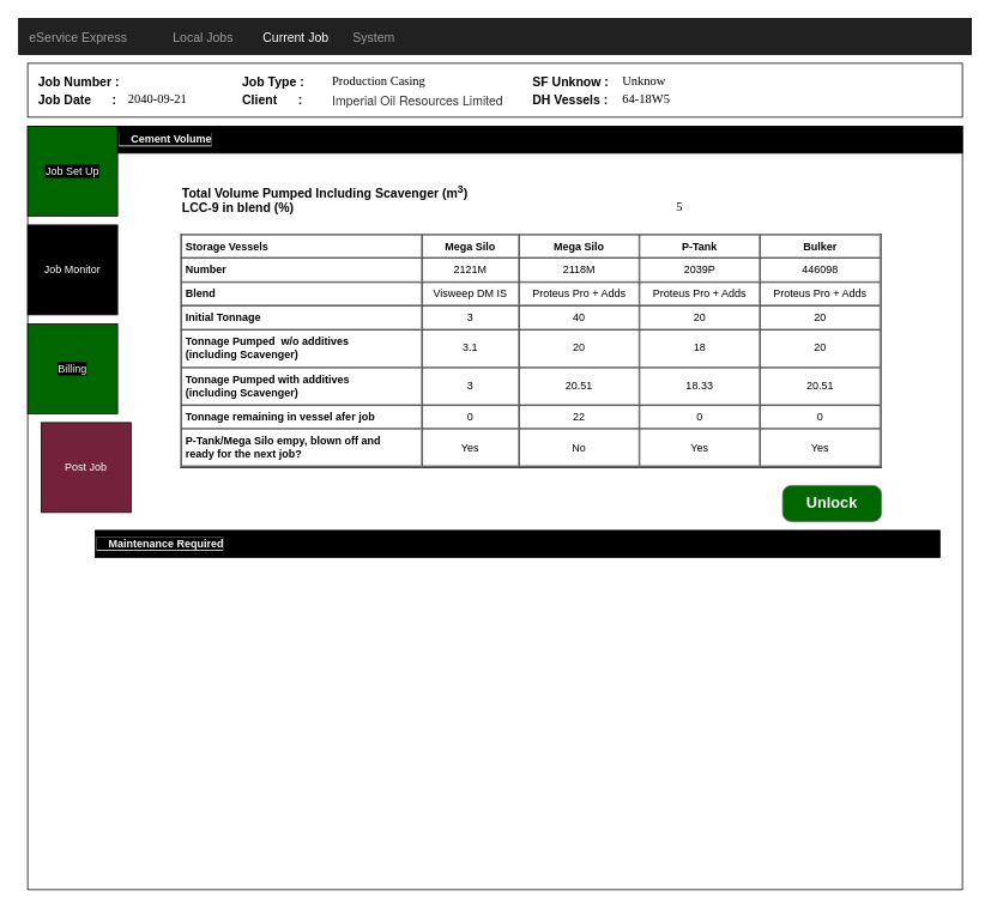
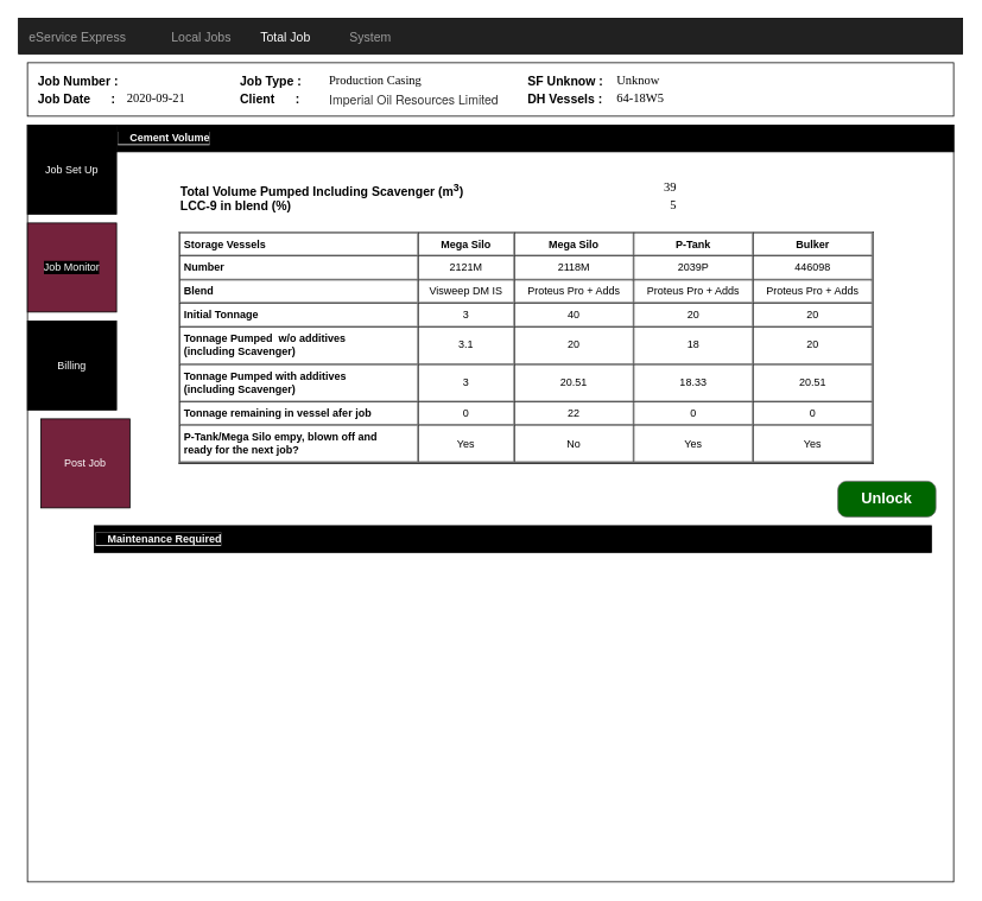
  <mxCell id="0" />
  <mxCell id="1" parent="0" />
  <mxCell id="2" value="" style="rounded=0;whiteSpace=wrap;html=1;comic=0;labelBackgroundColor=#FFFFFF;fillColor=#FFFFFF;fontFamily=Helvetica;fontColor=#FFFFFF;padding=1;perimeterSpacing=0;" parent="1" vertex="1"><mxGeometry x="30" y="140" width="1040" height="850" as="geometry" /></mxCell>
  <mxCell id="3" value="" style="whiteSpace=wrap;html=1;rounded=0;shadow=0;labelBackgroundColor=none;strokeWidth=1;fillColor=none;fontFamily=Verdana;fontSize=12;align=center;comic=0;" parent="1" vertex="1"><mxGeometry x="30" y="70" width="1040" height="60" as="geometry" /></mxCell>
  <mxCell id="4" value="" style="rounded=0;whiteSpace=wrap;html=1;fillColor=#212121;" parent="1" vertex="1"><mxGeometry x="20" y="20" width="1060" height="40" as="geometry" /></mxCell>
  <mxCell id="5" value="eService Express" style="text;html=1;points=[];align=left;verticalAlign=top;spacingTop=-4;fontSize=14;fontFamily=Helvetica;fontColor=#9D9D9D;" parent="1" vertex="1"><mxGeometry x="30" y="30" width="120" height="20" as="geometry" /></mxCell>
  <mxCell id="6" value="Local Jobs" style="text;html=1;points=[];align=left;verticalAlign=top;spacingTop=-4;fontSize=14;fontFamily=Helvetica;fontColor=#9D9D9D;" parent="1" vertex="1"><mxGeometry x="190" y="30" width="90" height="20" as="geometry" /></mxCell>
- <mxCell id="7" value="Current Job" style="text;html=1;points=[];align=left;verticalAlign=top;spacingTop=-4;fontSize=14;fontFamily=Helvetica;fontColor=#FFFFFF;" parent="1" vertex="1"><mxGeometry x="290" y="30" width="120" height="20" as="geometry" /></mxCell>
+ <mxCell id="7" value="Total Job" style="text;html=1;points=[];align=left;verticalAlign=top;spacingTop=-4;fontSize=14;fontFamily=Helvetica;fontColor=#FFFFFF;" parent="1" vertex="1"><mxGeometry x="290" y="30" width="120" height="20" as="geometry" /></mxCell>
  <mxCell id="8" value="System" style="text;html=1;points=[];align=left;verticalAlign=top;spacingTop=-4;fontSize=14;fontFamily=Helvetica;fontColor=#9D9D9D;" parent="1" vertex="1"><mxGeometry x="390" y="30" width="120" height="20" as="geometry" /></mxCell>
  <mxCell id="9" value="Job Number :" style="text;html=1;points=[];align=left;verticalAlign=top;spacingTop=-4;fontSize=14;fontFamily=Helvetica;fontStyle=1" parent="1" vertex="1"><mxGeometry x="40" y="80" width="100" height="20" as="geometry" /></mxCell>
+ <mxCell id="10" value="39" style="text;html=1;points=[];align=right;verticalAlign=top;spacingTop=-4;fontSize=14;fontFamily=Verdana;labelBorderColor=none;" parent="1" vertex="1"><mxGeometry x="590" y="200" width="170" height="20" as="geometry" /></mxCell>
  <mxCell id="11" value="Job Date&amp;nbsp; &amp;nbsp; &amp;nbsp; :" style="text;html=1;points=[];align=left;verticalAlign=top;spacingTop=-4;fontSize=14;fontFamily=Helvetica;fontStyle=1" parent="1" vertex="1"><mxGeometry x="40" y="100" width="100" height="20" as="geometry" /></mxCell>
- <mxCell id="12" value="2040-09-21" style="text;html=1;points=[];align=left;verticalAlign=top;spacingTop=-4;fontSize=14;fontFamily=Verdana" parent="1" vertex="1"><mxGeometry x="140" y="100" width="170" height="20" as="geometry" /></mxCell>
+ <mxCell id="12" value="2020-09-21" style="text;html=1;points=[];align=left;verticalAlign=top;spacingTop=-4;fontSize=14;fontFamily=Verdana" parent="1" vertex="1"><mxGeometry x="140" y="100" width="170" height="20" as="geometry" /></mxCell>
  <mxCell id="13" value="Job Type :" style="text;html=1;points=[];align=left;verticalAlign=top;spacingTop=-4;fontSize=14;fontFamily=Helvetica;fontStyle=1" parent="1" vertex="1"><mxGeometry x="267" y="80" width="100" height="20" as="geometry" /></mxCell>
  <mxCell id="14" value="Production Casing" style="text;html=1;points=[];align=left;verticalAlign=top;spacingTop=-4;fontSize=14;fontFamily=Verdana" parent="1" vertex="1"><mxGeometry x="367" y="80" width="170" height="20" as="geometry" /></mxCell>
  <mxCell id="15" value="Client&amp;nbsp; &amp;nbsp; &amp;nbsp; :" style="text;html=1;points=[];align=left;verticalAlign=top;spacingTop=-4;fontSize=14;fontFamily=Helvetica;fontStyle=1" parent="1" vertex="1"><mxGeometry x="267" y="100" width="100" height="20" as="geometry" /></mxCell>
  <mxCell id="16" value="&lt;span style=&quot;color: rgb(51 , 51 , 51) ; font-family: &amp;#34;helvetica neue&amp;#34; , &amp;#34;helvetica&amp;#34; , &amp;#34;arial&amp;#34; , sans-serif ; background-color: rgb(255 , 255 , 255)&quot;&gt;Imperial Oil Resources Limited&lt;/span&gt;" style="text;html=1;points=[];align=left;verticalAlign=top;spacingTop=-4;fontSize=14;fontFamily=Verdana" parent="1" vertex="1"><mxGeometry x="367" y="100" width="170" height="20" as="geometry" /></mxCell>
  <mxCell id="17" value="SF Unknow :" style="text;html=1;points=[];align=left;verticalAlign=top;spacingTop=-4;fontSize=14;fontFamily=Helvetica;fontStyle=1" parent="1" vertex="1"><mxGeometry x="590" y="80" width="100" height="20" as="geometry" /></mxCell>
  <mxCell id="18" value="Unknow" style="text;html=1;points=[];align=left;verticalAlign=top;spacingTop=-4;fontSize=14;fontFamily=Verdana" parent="1" vertex="1"><mxGeometry x="690" y="80" width="170" height="20" as="geometry" /></mxCell>
  <mxCell id="19" value="DH Vessels :" style="text;html=1;points=[];align=left;verticalAlign=top;spacingTop=-4;fontSize=14;fontFamily=Helvetica;fontStyle=1" parent="1" vertex="1"><mxGeometry x="590" y="100" width="100" height="20" as="geometry" /></mxCell>
  <mxCell id="20" value="64-18W5" style="text;html=1;points=[];align=left;verticalAlign=top;spacingTop=-4;fontSize=14;fontFamily=Verdana" parent="1" vertex="1"><mxGeometry x="690" y="100" width="170" height="20" as="geometry" /></mxCell>
- <mxCell id="21" value="Job Set Up" style="rounded=0;whiteSpace=wrap;html=1;fillColor=#006600;fontFamily=Helvetica;fontColor=#FFFFFF;labelBackgroundColor=#000000;comic=0;" parent="1" vertex="1"><mxGeometry x="30" y="140" width="100" height="100" as="geometry" /></mxCell>
- <mxCell id="22" value="Job Monitor" style="rounded=0;whiteSpace=wrap;html=1;fillColor=#000000;fontFamily=Helvetica;fontColor=#FFFFFF;labelBackgroundColor=#000000;comic=0;" parent="1" vertex="1"><mxGeometry x="30" y="250" width="100" height="100" as="geometry" /></mxCell>
- <mxCell id="23" value="Billing" style="rounded=0;whiteSpace=wrap;html=1;fillColor=#006600;fontFamily=Helvetica;fontColor=#FFFFFF;labelBackgroundColor=#000000;comic=0;" parent="1" vertex="1"><mxGeometry x="30" y="360" width="100" height="100" as="geometry" /></mxCell>
+ <mxCell id="21" value="Job Set Up" style="rounded=0;whiteSpace=wrap;html=1;fillColor=#000000;fontFamily=Helvetica;fontColor=#FFFFFF;labelBackgroundColor=#000000;comic=0;" parent="1" vertex="1"><mxGeometry x="30" y="140" width="100" height="100" as="geometry" /></mxCell>
+ <mxCell id="22" value="Job Monitor" style="rounded=0;whiteSpace=wrap;html=1;fillColor=#74223c;fontFamily=Helvetica;fontColor=#FFFFFF;labelBackgroundColor=#000000;comic=0;" parent="1" vertex="1"><mxGeometry x="30" y="250" width="100" height="100" as="geometry" /></mxCell>
+ <mxCell id="23" value="Billing" style="rounded=0;whiteSpace=wrap;html=1;fillColor=#000000;fontFamily=Helvetica;fontColor=#FFFFFF;labelBackgroundColor=#000000;comic=0;" parent="1" vertex="1"><mxGeometry x="30" y="360" width="100" height="100" as="geometry" /></mxCell>
  <mxCell id="24" value="Post Job" style="rounded=0;whiteSpace=wrap;html=1;fillColor=#74223C;fontFamily=Helvetica;fontColor=#FFFFFF;labelBackgroundColor=#74223C;comic=0;" parent="1" vertex="1"><mxGeometry x="45" y="470" width="100" height="100" as="geometry" /></mxCell>
  <mxCell id="25" value="&lt;span style=&quot;background-color: rgb(0 , 0 , 0)&quot;&gt;&lt;b&gt;&amp;nbsp; &amp;nbsp; Cement Volume&lt;/b&gt;&lt;/span&gt;" style="rounded=0;whiteSpace=wrap;html=1;comic=0;labelBackgroundColor=#FFFFFF;fillColor=#000000;fontFamily=Helvetica;fontColor=#FFFFFF;align=left;" parent="1" vertex="1"><mxGeometry x="130" y="140" width="940" height="30" as="geometry" /></mxCell>
  <mxCell id="26" value="Total Volume Pumped Including Scavenger (m&lt;sup&gt;3&lt;/sup&gt;)" style="text;html=1;points=[];align=left;verticalAlign=top;spacingTop=-4;fontSize=14;fontFamily=Helvetica;fontStyle=1" parent="1" vertex="1"><mxGeometry x="200" y="200" width="100" height="20" as="geometry" /></mxCell>
  <mxCell id="27" value="LCC-9 in blend (%)" style="text;html=1;points=[];align=left;verticalAlign=top;spacingTop=-4;fontSize=14;fontFamily=Helvetica;fontStyle=1" parent="1" vertex="1"><mxGeometry x="200" y="220" width="100" height="20" as="geometry" /></mxCell>
  <mxCell id="28" value="5" style="text;html=1;points=[];align=right;verticalAlign=top;spacingTop=-4;fontSize=14;fontFamily=Verdana;labelBorderColor=none;" parent="1" vertex="1"><mxGeometry x="590" y="220" width="170" height="20" as="geometry" /></mxCell>
  <mxCell id="29" value="&lt;table cellpadding=&quot;4&quot; cellspacing=&quot;0&quot; border=&quot;1&quot; style=&quot;font-size: 1em ; width: 100% ; height: 100%&quot;&gt;&lt;tbody&gt;&lt;tr&gt;&lt;td&gt;&lt;b&gt;Storage Vessels&lt;/b&gt;&lt;/td&gt;&lt;td style=&quot;text-align: center&quot;&gt;&lt;b&gt;Mega Silo&lt;/b&gt;&lt;/td&gt;&lt;td style=&quot;text-align: center&quot;&gt;&lt;b&gt;Mega Silo&lt;/b&gt;&lt;/td&gt;&lt;th style=&quot;text-align: center&quot;&gt;P-Tank&lt;/th&gt;&lt;th style=&quot;text-align: center&quot;&gt;Bulker&lt;/th&gt;&lt;/tr&gt;&lt;tr&gt;&lt;td&gt;&lt;b&gt;Number&lt;/b&gt;&lt;/td&gt;&lt;td style=&quot;text-align: center&quot;&gt;2121M&lt;/td&gt;&lt;td style=&quot;text-align: center&quot;&gt;2118M&lt;/td&gt;&lt;td style=&quot;text-align: center&quot;&gt;2039P&lt;/td&gt;&lt;td style=&quot;text-align: center&quot;&gt;446098&lt;/td&gt;&lt;/tr&gt;&lt;tr&gt;&lt;td&gt;&lt;b&gt;Blend&lt;/b&gt;&lt;/td&gt;&lt;td style=&quot;text-align: center&quot;&gt;Visweep DM IS&lt;/td&gt;&lt;td style=&quot;text-align: center&quot;&gt;Proteus Pro + Adds&lt;/td&gt;&lt;td style=&quot;text-align: center&quot;&gt;Proteus Pro + Adds&lt;/td&gt;&lt;td style=&quot;text-align: center&quot;&gt;Proteus Pro + Adds&lt;/td&gt;&lt;/tr&gt;&lt;tr&gt;&lt;td&gt;&lt;b&gt;Initial Tonnage&lt;/b&gt;&lt;/td&gt;&lt;td style=&quot;text-align: center&quot;&gt;3&lt;/td&gt;&lt;td style=&quot;text-align: center&quot;&gt;40&lt;/td&gt;&lt;td style=&quot;text-align: center&quot;&gt;20&lt;/td&gt;&lt;td style=&quot;text-align: center&quot;&gt;20&lt;/td&gt;&lt;/tr&gt;&lt;tr&gt;&lt;td&gt;&lt;b&gt;Tonnage Pumped&amp;nbsp; w/o additives&lt;br&gt;(including Scavenger)&lt;/b&gt;&lt;/td&gt;&lt;td style=&quot;text-align: center&quot;&gt;3.1&lt;/td&gt;&lt;td style=&quot;text-align: center&quot;&gt;20&lt;/td&gt;&lt;td style=&quot;text-align: center&quot;&gt;18&lt;/td&gt;&lt;td style=&quot;text-align: center&quot;&gt;20&lt;/td&gt;&lt;/tr&gt;&lt;tr&gt;&lt;td&gt;&lt;b&gt;Tonnage Pumped with additives&lt;br&gt;(including Scavenger)&lt;/b&gt;&lt;/td&gt;&lt;td style=&quot;text-align: center&quot;&gt;3&lt;/td&gt;&lt;td style=&quot;text-align: center&quot;&gt;20.51&lt;/td&gt;&lt;td style=&quot;text-align: center&quot;&gt;18.33&lt;/td&gt;&lt;td style=&quot;text-align: center&quot;&gt;20.51&lt;/td&gt;&lt;/tr&gt;&lt;tr&gt;&lt;td&gt;&lt;b&gt;Tonnage remaining in vessel afer job&lt;/b&gt;&lt;/td&gt;&lt;td style=&quot;text-align: center&quot;&gt;0&lt;/td&gt;&lt;td style=&quot;text-align: center&quot;&gt;22&lt;/td&gt;&lt;td style=&quot;text-align: center&quot;&gt;0&lt;/td&gt;&lt;td style=&quot;text-align: center&quot;&gt;0&lt;/td&gt;&lt;/tr&gt;&lt;tr&gt;&lt;td&gt;&lt;b&gt;P-Tank/Mega Silo empy, blown off and &lt;br&gt;ready for the next job?&lt;/b&gt;&lt;/td&gt;&lt;td style=&quot;text-align: center&quot;&gt;Yes&lt;/td&gt;&lt;td style=&quot;text-align: center&quot;&gt;No&lt;/td&gt;&lt;td style=&quot;text-align: center&quot;&gt;Yes&lt;/td&gt;&lt;td style=&quot;text-align: center&quot;&gt;Yes&lt;/td&gt;&lt;/tr&gt;&lt;/tbody&gt;&lt;/table&gt; " style="verticalAlign=top;align=left;overflow=fill;fontSize=12;fontFamily=Helvetica;html=1;comic=0;labelBackgroundColor=#FFFFFF;fillColor=#FFFFFF;" parent="1" vertex="1"><mxGeometry x="200" y="260" width="780" height="260" as="geometry" /></mxCell>
- <mxCell id="30" value="Unlock" style="strokeWidth=1;shadow=0;dashed=0;align=center;html=1;shape=mxgraph.mockup.buttons.button;strokeColor=#666666;fontColor=#ffffff;mainText=;buttonStyle=round;fontSize=17;fontStyle=1;fillColor=#006600;whiteSpace=wrap;comic=0;labelBackgroundColor=#006600;" parent="1" vertex="1"><mxGeometry x="870" y="540" width="110" height="40" as="geometry" /></mxCell>
+ <mxCell id="30" value="Unlock" style="strokeWidth=1;shadow=0;dashed=0;align=center;html=1;shape=mxgraph.mockup.buttons.button;strokeColor=#666666;fontColor=#ffffff;mainText=;buttonStyle=round;fontSize=17;fontStyle=1;fillColor=#006600;whiteSpace=wrap;comic=0;labelBackgroundColor=#006600;" parent="1" vertex="1"><mxGeometry x="940" y="540" width="110" height="40" as="geometry" /></mxCell>
  <mxCell id="31" value="&lt;span style=&quot;background-color: rgb(0 , 0 , 0)&quot;&gt;&lt;b&gt;&amp;nbsp; &amp;nbsp; Maintenance Required&lt;/b&gt;&lt;/span&gt;" style="rounded=0;whiteSpace=wrap;html=1;comic=0;labelBackgroundColor=#FFFFFF;fillColor=#000000;fontFamily=Helvetica;fontColor=#FFFFFF;align=left;" parent="1" vertex="1"><mxGeometry x="105" y="590" width="940" height="30" as="geometry" /></mxCell>
